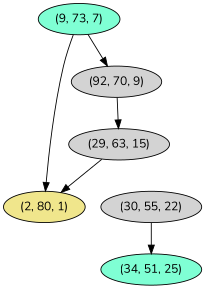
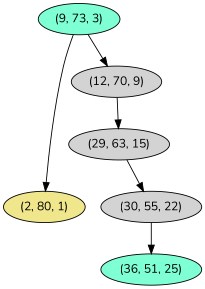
  digraph {
    fontname=Nunito
    node [fillcolor=lightgrey fontname=Nunito style=filled]
    edge [fontname=Nunito]
    "(2, 80, 1)" [fillcolor=khaki]
-   "(9, 73, 7)" [fillcolor=aquamarine]
-   "(12, 70, 9)" [label="(92, 70, 9)"]
+   "(9, 73, 7)" [fillcolor=aquamarine label="(9, 73, 3)"]
+   "(12, 70, 9)"
    n4 [label="(29, 63, 15)"]
    "(30, 55, 22)"
-   "(34, 51, 25)" [fillcolor=aquamarine]
+   "(34, 51, 25)" [fillcolor=aquamarine label="(36, 51, 25)"]
    "(9, 73, 7)" -> "(2, 80, 1)"
    "(9, 73, 7)" -> "(12, 70, 9)"
    "(12, 70, 9)" -> n4
-   n4 -> "(2, 80, 1)"
+   n4 -> "(30, 55, 22)"
    "(30, 55, 22)" -> "(34, 51, 25)"
  }
